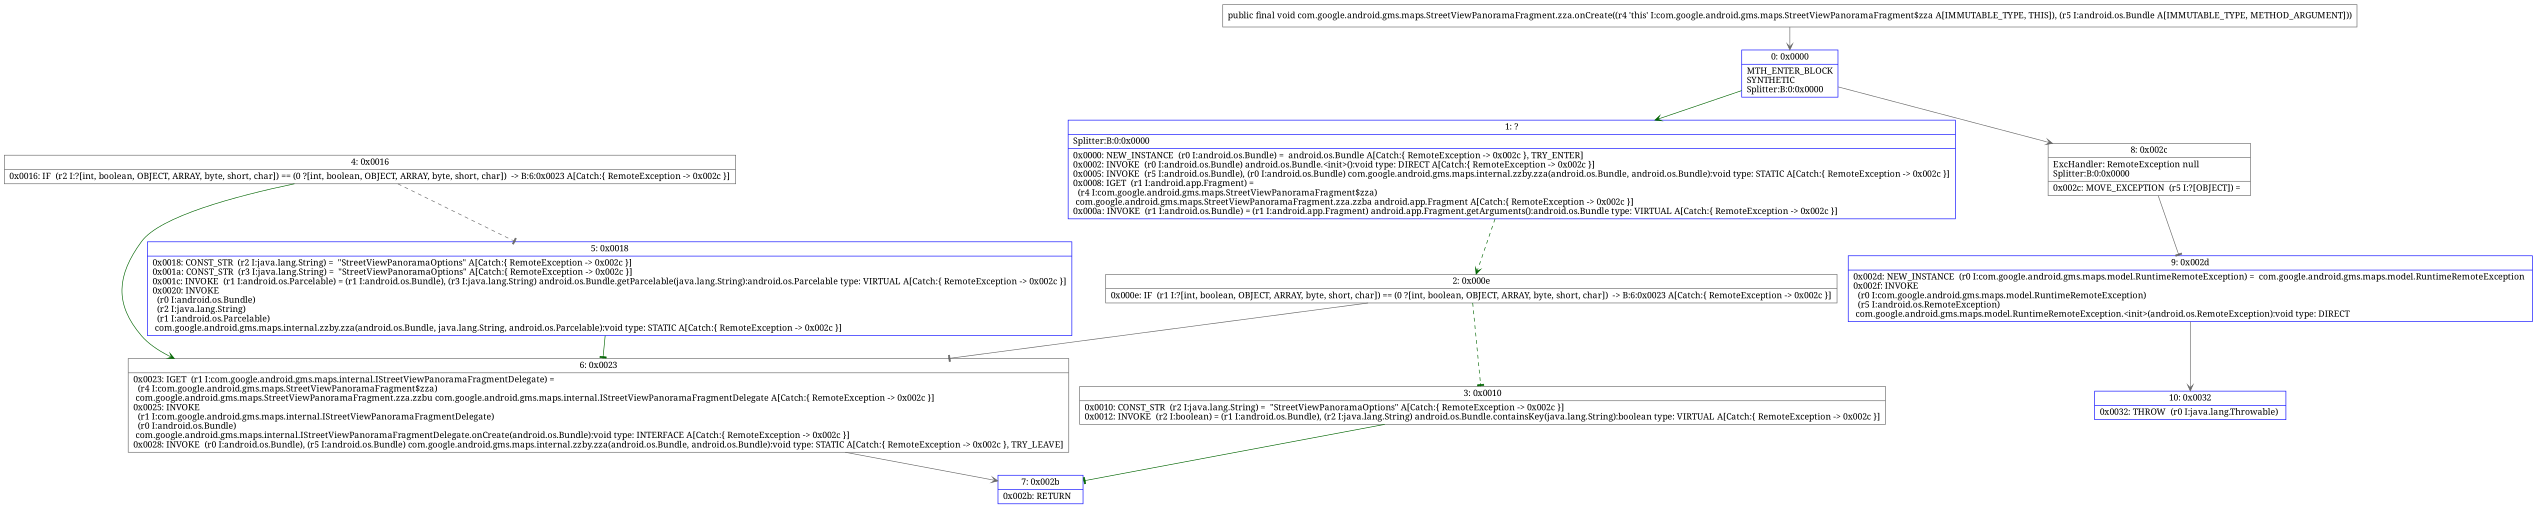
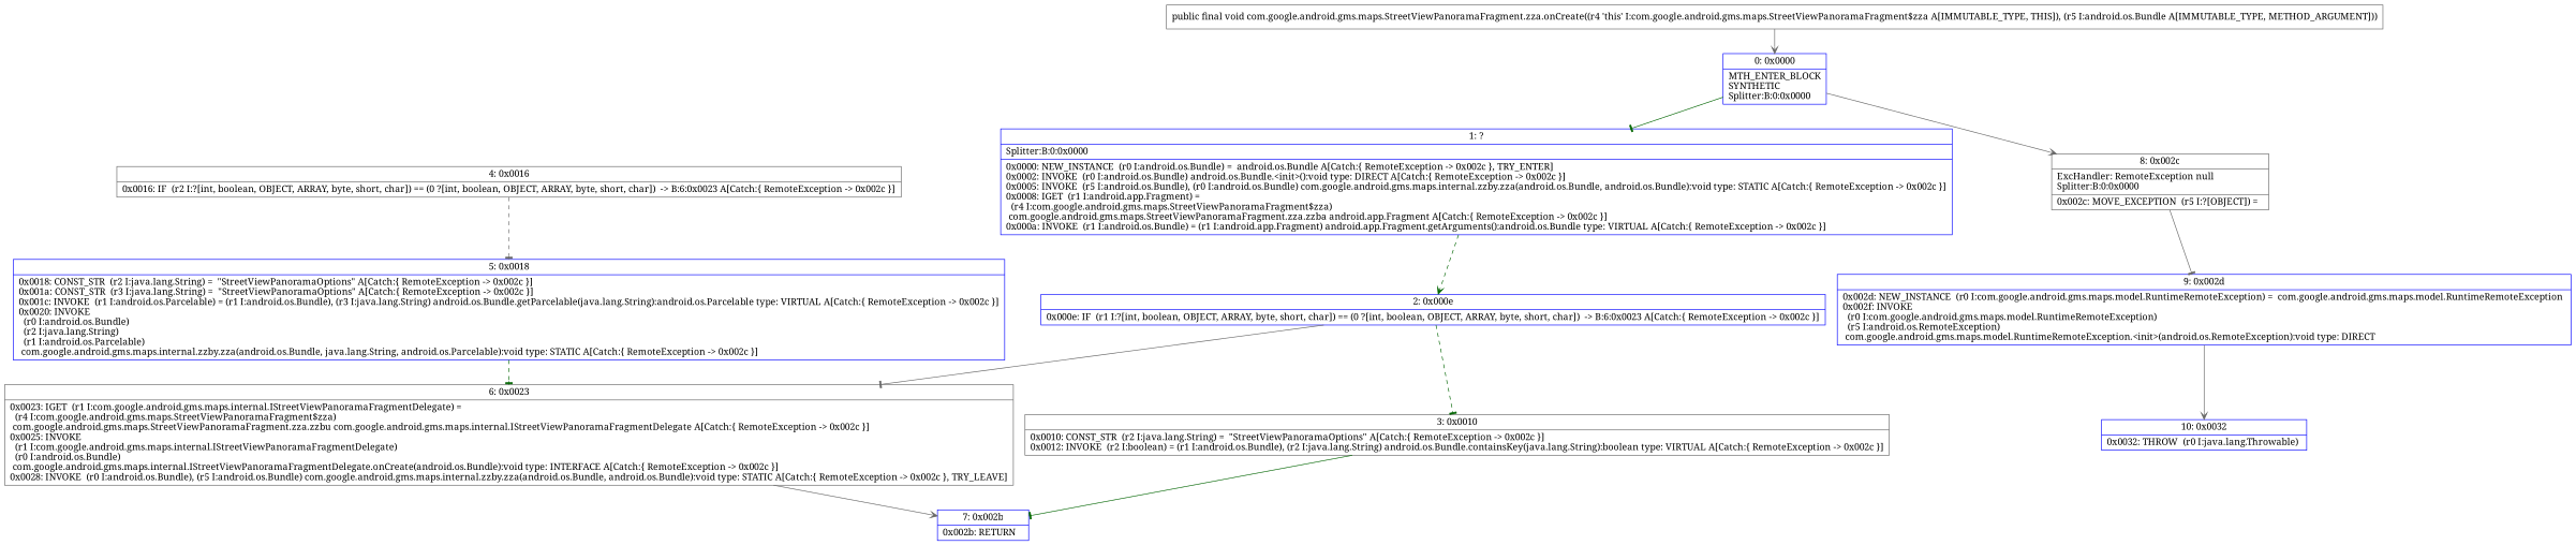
  digraph {
    fontname="Noto Serif"
    node [color=blue fontname="Noto Serif" shape=record]
    edge [arrowhead=vee color=gray40 fontname="Noto Serif"]
    n1 [label="{0\:\ 0x0000|MTH_ENTER_BLOCK\lSYNTHETIC\lSplitter:B:0:0x0000\l}"]
    n2 [label="{1\:\ ?|Splitter:B:0:0x0000\l|0x0000: NEW_INSTANCE  (r0 I:android.os.Bundle) =  android.os.Bundle A[Catch:\{ RemoteException \-\> 0x002c \}, TRY_ENTER]\l0x0002: INVOKE  (r0 I:android.os.Bundle) android.os.Bundle.\<init\>():void type: DIRECT A[Catch:\{ RemoteException \-\> 0x002c \}]\l0x0005: INVOKE  (r5 I:android.os.Bundle), (r0 I:android.os.Bundle) com.google.android.gms.maps.internal.zzby.zza(android.os.Bundle, android.os.Bundle):void type: STATIC A[Catch:\{ RemoteException \-\> 0x002c \}]\l0x0008: IGET  (r1 I:android.app.Fragment) = \l  (r4 I:com.google.android.gms.maps.StreetViewPanoramaFragment$zza)\l com.google.android.gms.maps.StreetViewPanoramaFragment.zza.zzba android.app.Fragment A[Catch:\{ RemoteException \-\> 0x002c \}]\l0x000a: INVOKE  (r1 I:android.os.Bundle) = (r1 I:android.app.Fragment) android.app.Fragment.getArguments():android.os.Bundle type: VIRTUAL A[Catch:\{ RemoteException \-\> 0x002c \}]\l}"]
    n3 [color=gray40 label="{8\:\ 0x002c|ExcHandler: RemoteException null\lSplitter:B:0:0x0000\l|0x002c: MOVE_EXCEPTION  (r5 I:?[OBJECT]) =  \l}"]
-   n4 [color=gray40 label="{2\:\ 0x000e|0x000e: IF  (r1 I:?[int, boolean, OBJECT, ARRAY, byte, short, char]) == (0 ?[int, boolean, OBJECT, ARRAY, byte, short, char])  \-\> B:6:0x0023 A[Catch:\{ RemoteException \-\> 0x002c \}]\l}"]
+   n4 [label="{2\:\ 0x000e|0x000e: IF  (r1 I:?[int, boolean, OBJECT, ARRAY, byte, short, char]) == (0 ?[int, boolean, OBJECT, ARRAY, byte, short, char])  \-\> B:6:0x0023 A[Catch:\{ RemoteException \-\> 0x002c \}]\l}"]
    n5 [label="{9\:\ 0x002d|0x002d: NEW_INSTANCE  (r0 I:com.google.android.gms.maps.model.RuntimeRemoteException) =  com.google.android.gms.maps.model.RuntimeRemoteException \l0x002f: INVOKE  \l  (r0 I:com.google.android.gms.maps.model.RuntimeRemoteException)\l  (r5 I:android.os.RemoteException)\l com.google.android.gms.maps.model.RuntimeRemoteException.\<init\>(android.os.RemoteException):void type: DIRECT \l}"]
    n6 [color=gray40 label="{3\:\ 0x0010|0x0010: CONST_STR  (r2 I:java.lang.String) =  \"StreetViewPanoramaOptions\" A[Catch:\{ RemoteException \-\> 0x002c \}]\l0x0012: INVOKE  (r2 I:boolean) = (r1 I:android.os.Bundle), (r2 I:java.lang.String) android.os.Bundle.containsKey(java.lang.String):boolean type: VIRTUAL A[Catch:\{ RemoteException \-\> 0x002c \}]\l}"]
    n7 [color=gray40 label="{6\:\ 0x0023|0x0023: IGET  (r1 I:com.google.android.gms.maps.internal.IStreetViewPanoramaFragmentDelegate) = \l  (r4 I:com.google.android.gms.maps.StreetViewPanoramaFragment$zza)\l com.google.android.gms.maps.StreetViewPanoramaFragment.zza.zzbu com.google.android.gms.maps.internal.IStreetViewPanoramaFragmentDelegate A[Catch:\{ RemoteException \-\> 0x002c \}]\l0x0025: INVOKE  \l  (r1 I:com.google.android.gms.maps.internal.IStreetViewPanoramaFragmentDelegate)\l  (r0 I:android.os.Bundle)\l com.google.android.gms.maps.internal.IStreetViewPanoramaFragmentDelegate.onCreate(android.os.Bundle):void type: INTERFACE A[Catch:\{ RemoteException \-\> 0x002c \}]\l0x0028: INVOKE  (r0 I:android.os.Bundle), (r5 I:android.os.Bundle) com.google.android.gms.maps.internal.zzby.zza(android.os.Bundle, android.os.Bundle):void type: STATIC A[Catch:\{ RemoteException \-\> 0x002c \}, TRY_LEAVE]\l}"]
    n8 [label="{7\:\ 0x002b|0x002b: RETURN   \l}"]
    n9 [color=gray40 label="{4\:\ 0x0016|0x0016: IF  (r2 I:?[int, boolean, OBJECT, ARRAY, byte, short, char]) == (0 ?[int, boolean, OBJECT, ARRAY, byte, short, char])  \-\> B:6:0x0023 A[Catch:\{ RemoteException \-\> 0x002c \}]\l}"]
    n10 [label="{5\:\ 0x0018|0x0018: CONST_STR  (r2 I:java.lang.String) =  \"StreetViewPanoramaOptions\" A[Catch:\{ RemoteException \-\> 0x002c \}]\l0x001a: CONST_STR  (r3 I:java.lang.String) =  \"StreetViewPanoramaOptions\" A[Catch:\{ RemoteException \-\> 0x002c \}]\l0x001c: INVOKE  (r1 I:android.os.Parcelable) = (r1 I:android.os.Bundle), (r3 I:java.lang.String) android.os.Bundle.getParcelable(java.lang.String):android.os.Parcelable type: VIRTUAL A[Catch:\{ RemoteException \-\> 0x002c \}]\l0x0020: INVOKE  \l  (r0 I:android.os.Bundle)\l  (r2 I:java.lang.String)\l  (r1 I:android.os.Parcelable)\l com.google.android.gms.maps.internal.zzby.zza(android.os.Bundle, java.lang.String, android.os.Parcelable):void type: STATIC A[Catch:\{ RemoteException \-\> 0x002c \}]\l}"]
    n11 [label="{10\:\ 0x0032|0x0032: THROW  (r0 I:java.lang.Throwable) \l}"]
    n12 [color=gray40 label="{public final void com.google.android.gms.maps.StreetViewPanoramaFragment.zza.onCreate((r4 'this' I:com.google.android.gms.maps.StreetViewPanoramaFragment$zza A[IMMUTABLE_TYPE, THIS]), (r5 I:android.os.Bundle A[IMMUTABLE_TYPE, METHOD_ARGUMENT])) }"]
-   n1 -> n2 [color=darkgreen]
+   n1 -> n2 [arrowhead=tee color=darkgreen]
    n1 -> n3
    n2 -> n4 [color=darkgreen style=dashed]
    n3 -> n5 [arrowhead=tee]
    n4 -> n6 [arrowhead=tee color=darkgreen style=dashed]
    n4 -> n7 [arrowhead=tee]
    n5 -> n11
    n6 -> n8 [arrowhead=tee color=darkgreen]
    n7 -> n8
-   n9 -> n7 [color=darkgreen]
    n9 -> n10 [arrowhead=tee style=dashed]
-   n10 -> n7 [arrowhead=tee color=darkgreen]
+   n10 -> n7 [arrowhead=tee color=darkgreen style=dashed]
    n12 -> n1
  }
